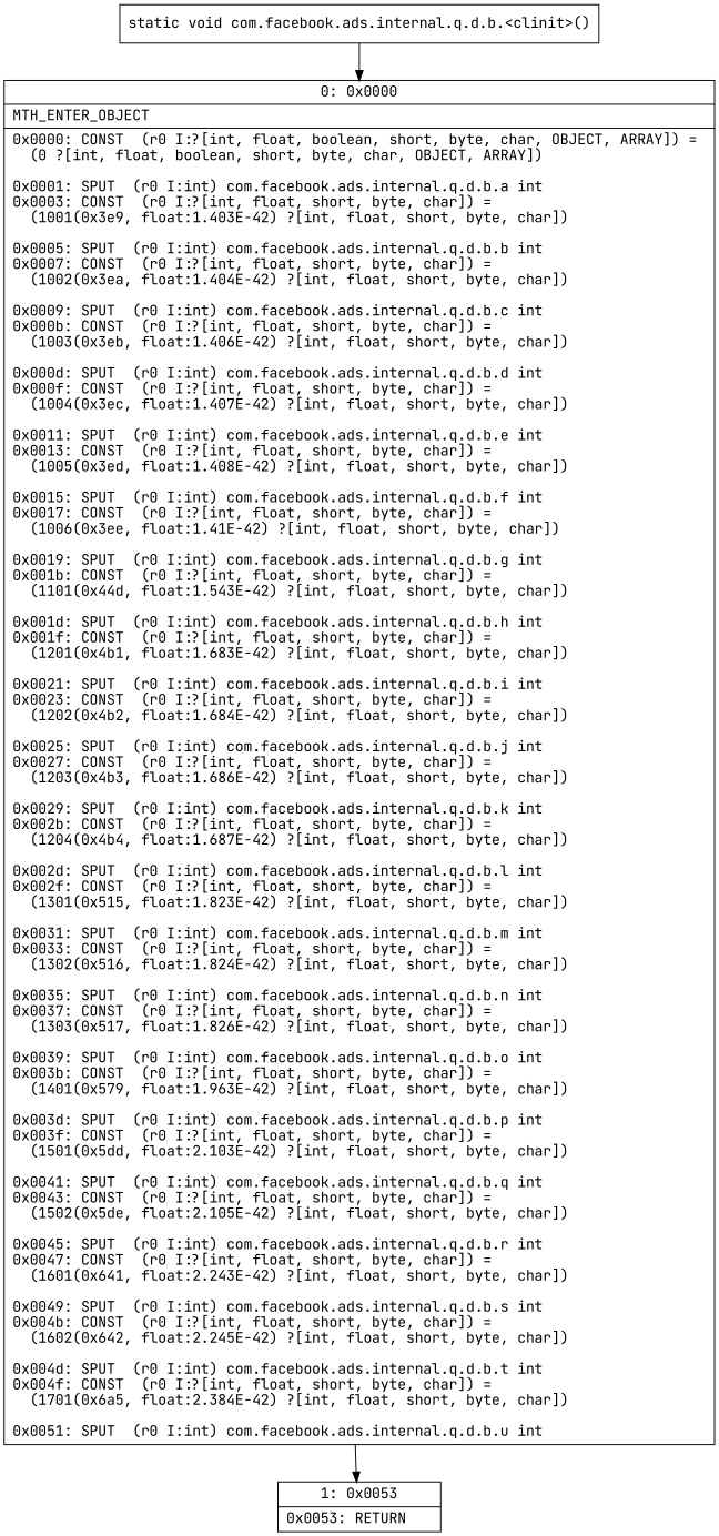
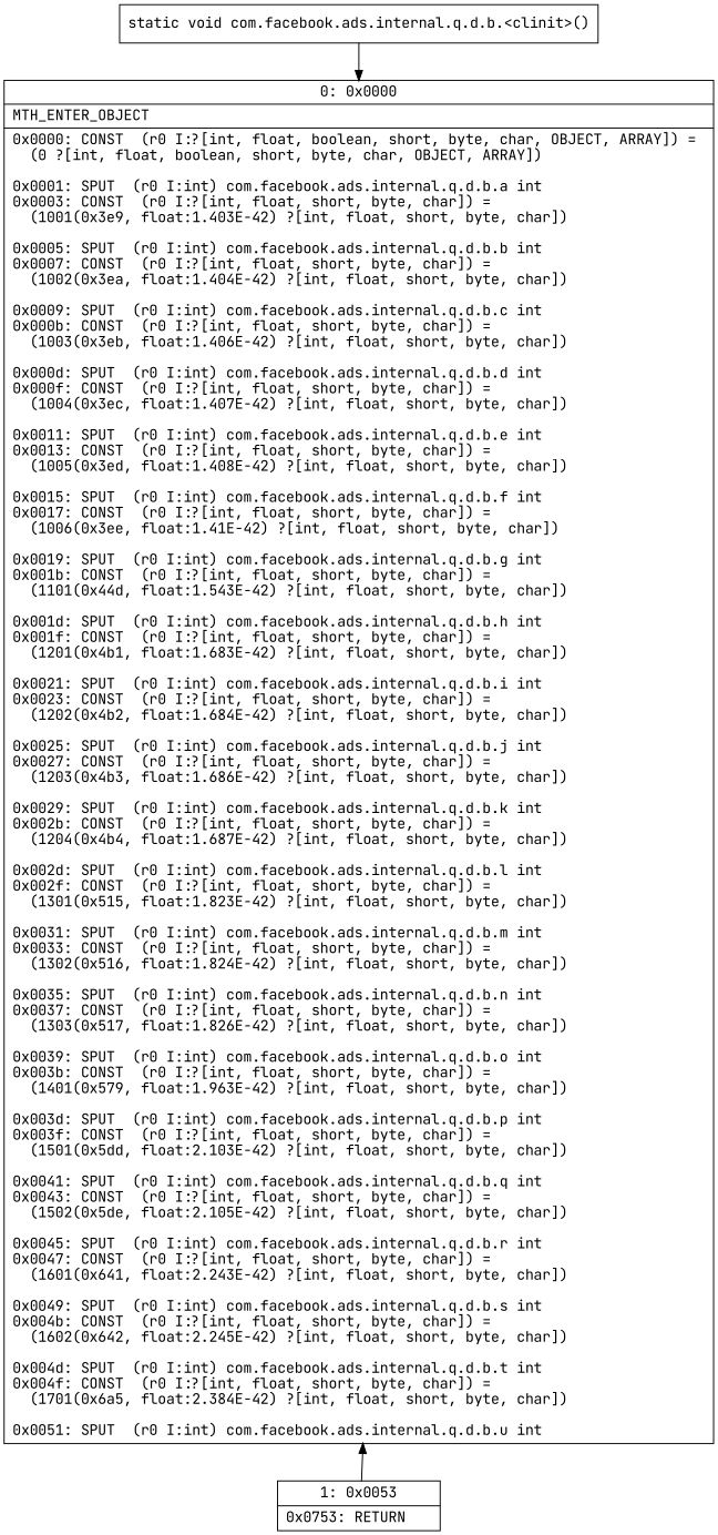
  digraph {
    fontname="JetBrains Mono"
    node [fontname="JetBrains Mono" shape=record]
    edge [fontname="JetBrains Mono"]
    n1 [label="{0\:\ 0x0000|MTH_ENTER_OBJECT\l|0x0000: CONST  (r0 I:?[int, float, boolean, short, byte, char, OBJECT, ARRAY]) = \l  (0 ?[int, float, boolean, short, byte, char, OBJECT, ARRAY])\l \l0x0001: SPUT  (r0 I:int) com.facebook.ads.internal.q.d.b.a int \l0x0003: CONST  (r0 I:?[int, float, short, byte, char]) = \l  (1001(0x3e9, float:1.403E\-42) ?[int, float, short, byte, char])\l \l0x0005: SPUT  (r0 I:int) com.facebook.ads.internal.q.d.b.b int \l0x0007: CONST  (r0 I:?[int, float, short, byte, char]) = \l  (1002(0x3ea, float:1.404E\-42) ?[int, float, short, byte, char])\l \l0x0009: SPUT  (r0 I:int) com.facebook.ads.internal.q.d.b.c int \l0x000b: CONST  (r0 I:?[int, float, short, byte, char]) = \l  (1003(0x3eb, float:1.406E\-42) ?[int, float, short, byte, char])\l \l0x000d: SPUT  (r0 I:int) com.facebook.ads.internal.q.d.b.d int \l0x000f: CONST  (r0 I:?[int, float, short, byte, char]) = \l  (1004(0x3ec, float:1.407E\-42) ?[int, float, short, byte, char])\l \l0x0011: SPUT  (r0 I:int) com.facebook.ads.internal.q.d.b.e int \l0x0013: CONST  (r0 I:?[int, float, short, byte, char]) = \l  (1005(0x3ed, float:1.408E\-42) ?[int, float, short, byte, char])\l \l0x0015: SPUT  (r0 I:int) com.facebook.ads.internal.q.d.b.f int \l0x0017: CONST  (r0 I:?[int, float, short, byte, char]) = \l  (1006(0x3ee, float:1.41E\-42) ?[int, float, short, byte, char])\l \l0x0019: SPUT  (r0 I:int) com.facebook.ads.internal.q.d.b.g int \l0x001b: CONST  (r0 I:?[int, float, short, byte, char]) = \l  (1101(0x44d, float:1.543E\-42) ?[int, float, short, byte, char])\l \l0x001d: SPUT  (r0 I:int) com.facebook.ads.internal.q.d.b.h int \l0x001f: CONST  (r0 I:?[int, float, short, byte, char]) = \l  (1201(0x4b1, float:1.683E\-42) ?[int, float, short, byte, char])\l \l0x0021: SPUT  (r0 I:int) com.facebook.ads.internal.q.d.b.i int \l0x0023: CONST  (r0 I:?[int, float, short, byte, char]) = \l  (1202(0x4b2, float:1.684E\-42) ?[int, float, short, byte, char])\l \l0x0025: SPUT  (r0 I:int) com.facebook.ads.internal.q.d.b.j int \l0x0027: CONST  (r0 I:?[int, float, short, byte, char]) = \l  (1203(0x4b3, float:1.686E\-42) ?[int, float, short, byte, char])\l \l0x0029: SPUT  (r0 I:int) com.facebook.ads.internal.q.d.b.k int \l0x002b: CONST  (r0 I:?[int, float, short, byte, char]) = \l  (1204(0x4b4, float:1.687E\-42) ?[int, float, short, byte, char])\l \l0x002d: SPUT  (r0 I:int) com.facebook.ads.internal.q.d.b.l int \l0x002f: CONST  (r0 I:?[int, float, short, byte, char]) = \l  (1301(0x515, float:1.823E\-42) ?[int, float, short, byte, char])\l \l0x0031: SPUT  (r0 I:int) com.facebook.ads.internal.q.d.b.m int \l0x0033: CONST  (r0 I:?[int, float, short, byte, char]) = \l  (1302(0x516, float:1.824E\-42) ?[int, float, short, byte, char])\l \l0x0035: SPUT  (r0 I:int) com.facebook.ads.internal.q.d.b.n int \l0x0037: CONST  (r0 I:?[int, float, short, byte, char]) = \l  (1303(0x517, float:1.826E\-42) ?[int, float, short, byte, char])\l \l0x0039: SPUT  (r0 I:int) com.facebook.ads.internal.q.d.b.o int \l0x003b: CONST  (r0 I:?[int, float, short, byte, char]) = \l  (1401(0x579, float:1.963E\-42) ?[int, float, short, byte, char])\l \l0x003d: SPUT  (r0 I:int) com.facebook.ads.internal.q.d.b.p int \l0x003f: CONST  (r0 I:?[int, float, short, byte, char]) = \l  (1501(0x5dd, float:2.103E\-42) ?[int, float, short, byte, char])\l \l0x0041: SPUT  (r0 I:int) com.facebook.ads.internal.q.d.b.q int \l0x0043: CONST  (r0 I:?[int, float, short, byte, char]) = \l  (1502(0x5de, float:2.105E\-42) ?[int, float, short, byte, char])\l \l0x0045: SPUT  (r0 I:int) com.facebook.ads.internal.q.d.b.r int \l0x0047: CONST  (r0 I:?[int, float, short, byte, char]) = \l  (1601(0x641, float:2.243E\-42) ?[int, float, short, byte, char])\l \l0x0049: SPUT  (r0 I:int) com.facebook.ads.internal.q.d.b.s int \l0x004b: CONST  (r0 I:?[int, float, short, byte, char]) = \l  (1602(0x642, float:2.245E\-42) ?[int, float, short, byte, char])\l \l0x004d: SPUT  (r0 I:int) com.facebook.ads.internal.q.d.b.t int \l0x004f: CONST  (r0 I:?[int, float, short, byte, char]) = \l  (1701(0x6a5, float:2.384E\-42) ?[int, float, short, byte, char])\l \l0x0051: SPUT  (r0 I:int) com.facebook.ads.internal.q.d.b.u int \l}"]
-   n2 [label="{1\:\ 0x0053|0x0053: RETURN   \l}"]
+   n2 [label="{1\:\ 0x0053|0x0753: RETURN   \l}"]
    n3 [label="{static void com.facebook.ads.internal.q.d.b.\<clinit\>() }"]
-   n1 -> n2
+   n2 -> n1
    n3 -> n1
  }
